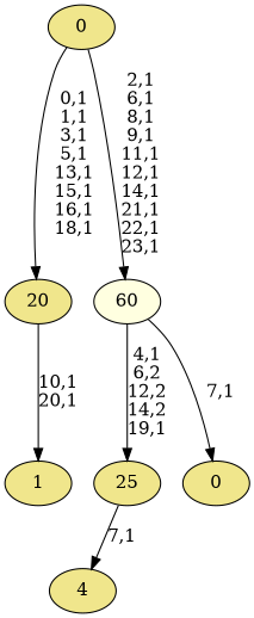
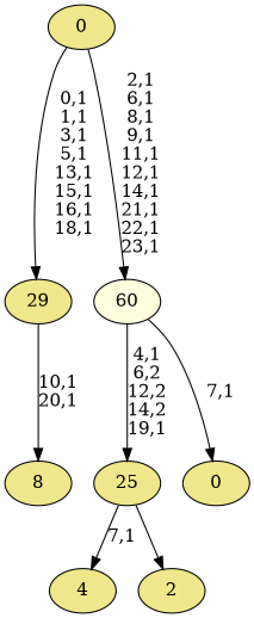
  digraph {
    node [fillcolor=khaki style=filled]
    n1 [label=4]
+   n2 [label=2]
    25
-   n4 [label=1]
-   20
+   n4 [label=8]
+   20 [label=29]
    n6 [label=0]
    n7 [fillcolor=lightyellow label=60]
    0
    25 -> n1 [label="7,1"]
+   25 -> n2
    20 -> n4 [label="10,1\n20,1"]
    n7 -> 25 [label="4,1\n6,2\n12,2\n14,2\n19,1"]
    n7 -> n6 [label="7,1"]
    0 -> 20 [label="0,1\n1,1\n3,1\n5,1\n13,1\n15,1\n16,1\n18,1"]
    0 -> n7 [label="2,1\n6,1\n8,1\n9,1\n11,1\n12,1\n14,1\n21,1\n22,1\n23,1"]
  }
